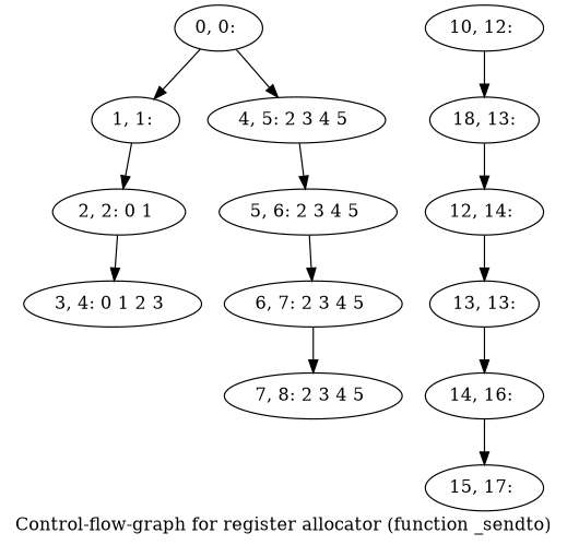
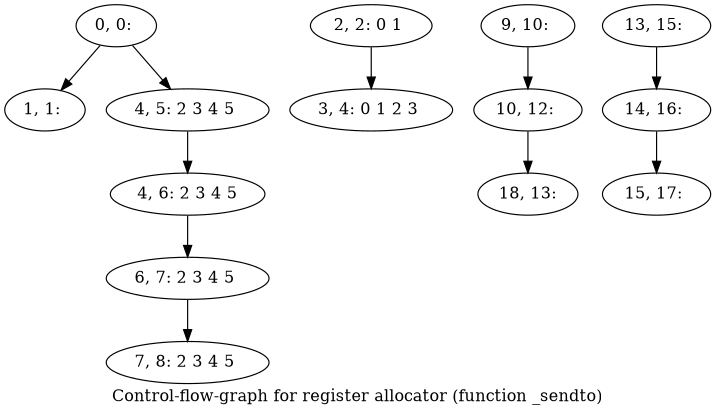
  digraph {
    label="Control-flow-graph for register allocator (function _sendto)"
    n1 [label="0, 0: "]
    n2 [label="1, 1: "]
    n3 [label="4, 5: 2 3 4 5 "]
    n4 [label="2, 2: 0 1 "]
    n5 [label="3, 4: 0 1 2 3 "]
-   n6 [label="5, 6: 2 3 4 5 "]
+   n6 [label="4, 6: 2 3 4 5"]
    n7 [label="6, 7: 2 3 4 5 "]
    n8 [label="7, 8: 2 3 4 5 "]
+   n9 [label="9, 10: "]
    n10 [label="10, 12: "]
    n11 [label="18, 13:"]
-   n12 [label="12, 14: "]
-   n13 [label="13, 13:"]
+   n13 [label="13, 15: "]
    n14 [label="14, 16: "]
    n15 [label="15, 17: "]
    n1 -> n2
    n1 -> n3
-   n2 -> n4
    n3 -> n6
    n4 -> n5
    n6 -> n7
    n7 -> n8
+   n9 -> n10
    n10 -> n11
-   n11 -> n12
-   n12 -> n13
    n13 -> n14
    n14 -> n15
  }
